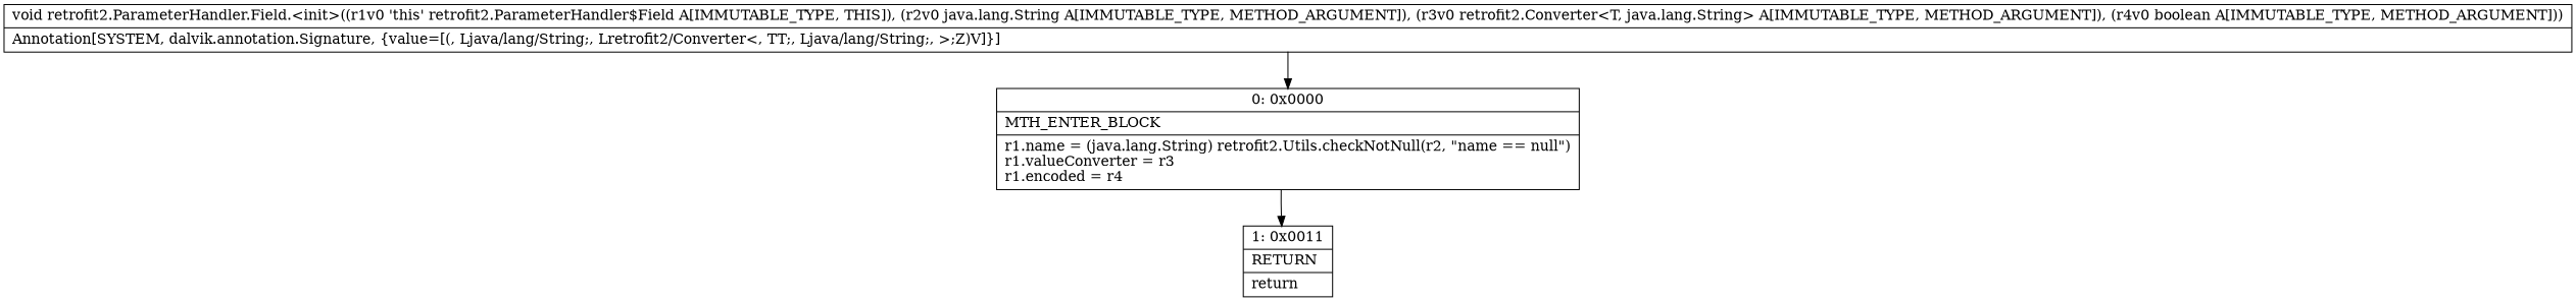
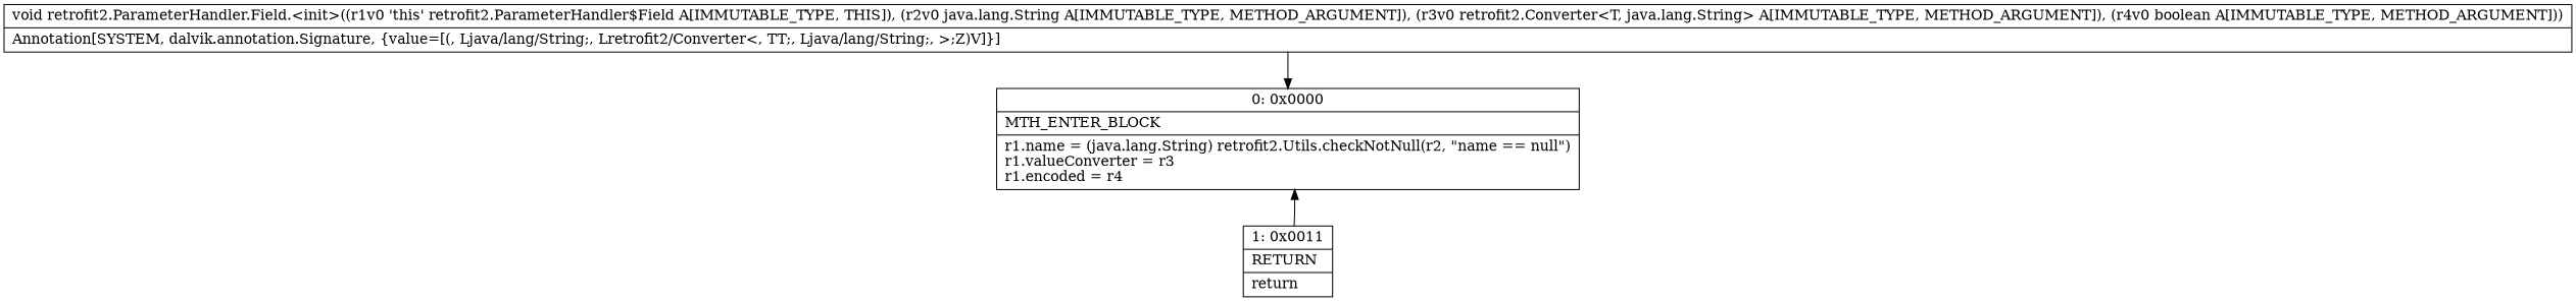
  digraph {
    node [shape=record]
    n1 [label="{0\:\ 0x0000|MTH_ENTER_BLOCK\l|r1.name = (java.lang.String) retrofit2.Utils.checkNotNull(r2, \"name == null\")\lr1.valueConverter = r3\lr1.encoded = r4\l}"]
    n2 [label="{1\:\ 0x0011|RETURN\l|return\l}"]
    n3 [label="{void retrofit2.ParameterHandler.Field.\<init\>((r1v0 'this' retrofit2.ParameterHandler$Field A[IMMUTABLE_TYPE, THIS]), (r2v0 java.lang.String A[IMMUTABLE_TYPE, METHOD_ARGUMENT]), (r3v0 retrofit2.Converter\<T, java.lang.String\> A[IMMUTABLE_TYPE, METHOD_ARGUMENT]), (r4v0 boolean A[IMMUTABLE_TYPE, METHOD_ARGUMENT]))  | Annotation[SYSTEM, dalvik.annotation.Signature, \{value=[(, Ljava\/lang\/String;, Lretrofit2\/Converter\<, TT;, Ljava\/lang\/String;, \>;Z)V]\}]\l}"]
-   n1 -> n2
+   n2 -> n1
    n3 -> n1
  }
